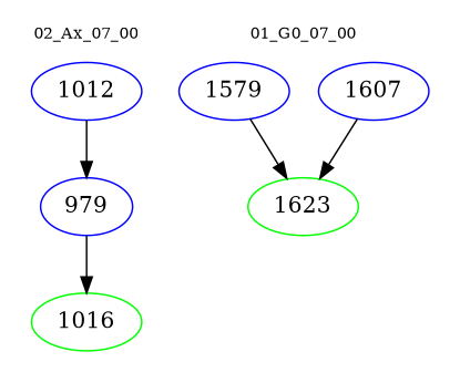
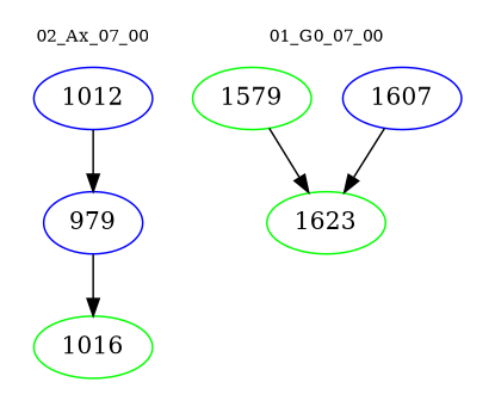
  digraph {
    node [color=blue]
    edge [color=black]
    n1 [label=1012]
    n2 [label=979]
    n3 [color=green label=1016]
    n4 [label=1607]
-   n5 [label=1579]
+   n5 [color=green label=1579]
    n6 [color=green label=1623]
    subgraph cluster_1 {
      color=white
      fontsize=10
      label="02_Ax_07_00"
      n1
      n2
      n3
    }
    subgraph cluster_2 {
      color=white
      fontsize=10
      label="01_G0_07_00"
      n4
      n5
      n6
    }
    n1 -> n2
    n2 -> n3
    n4 -> n6
    n5 -> n6
  }
